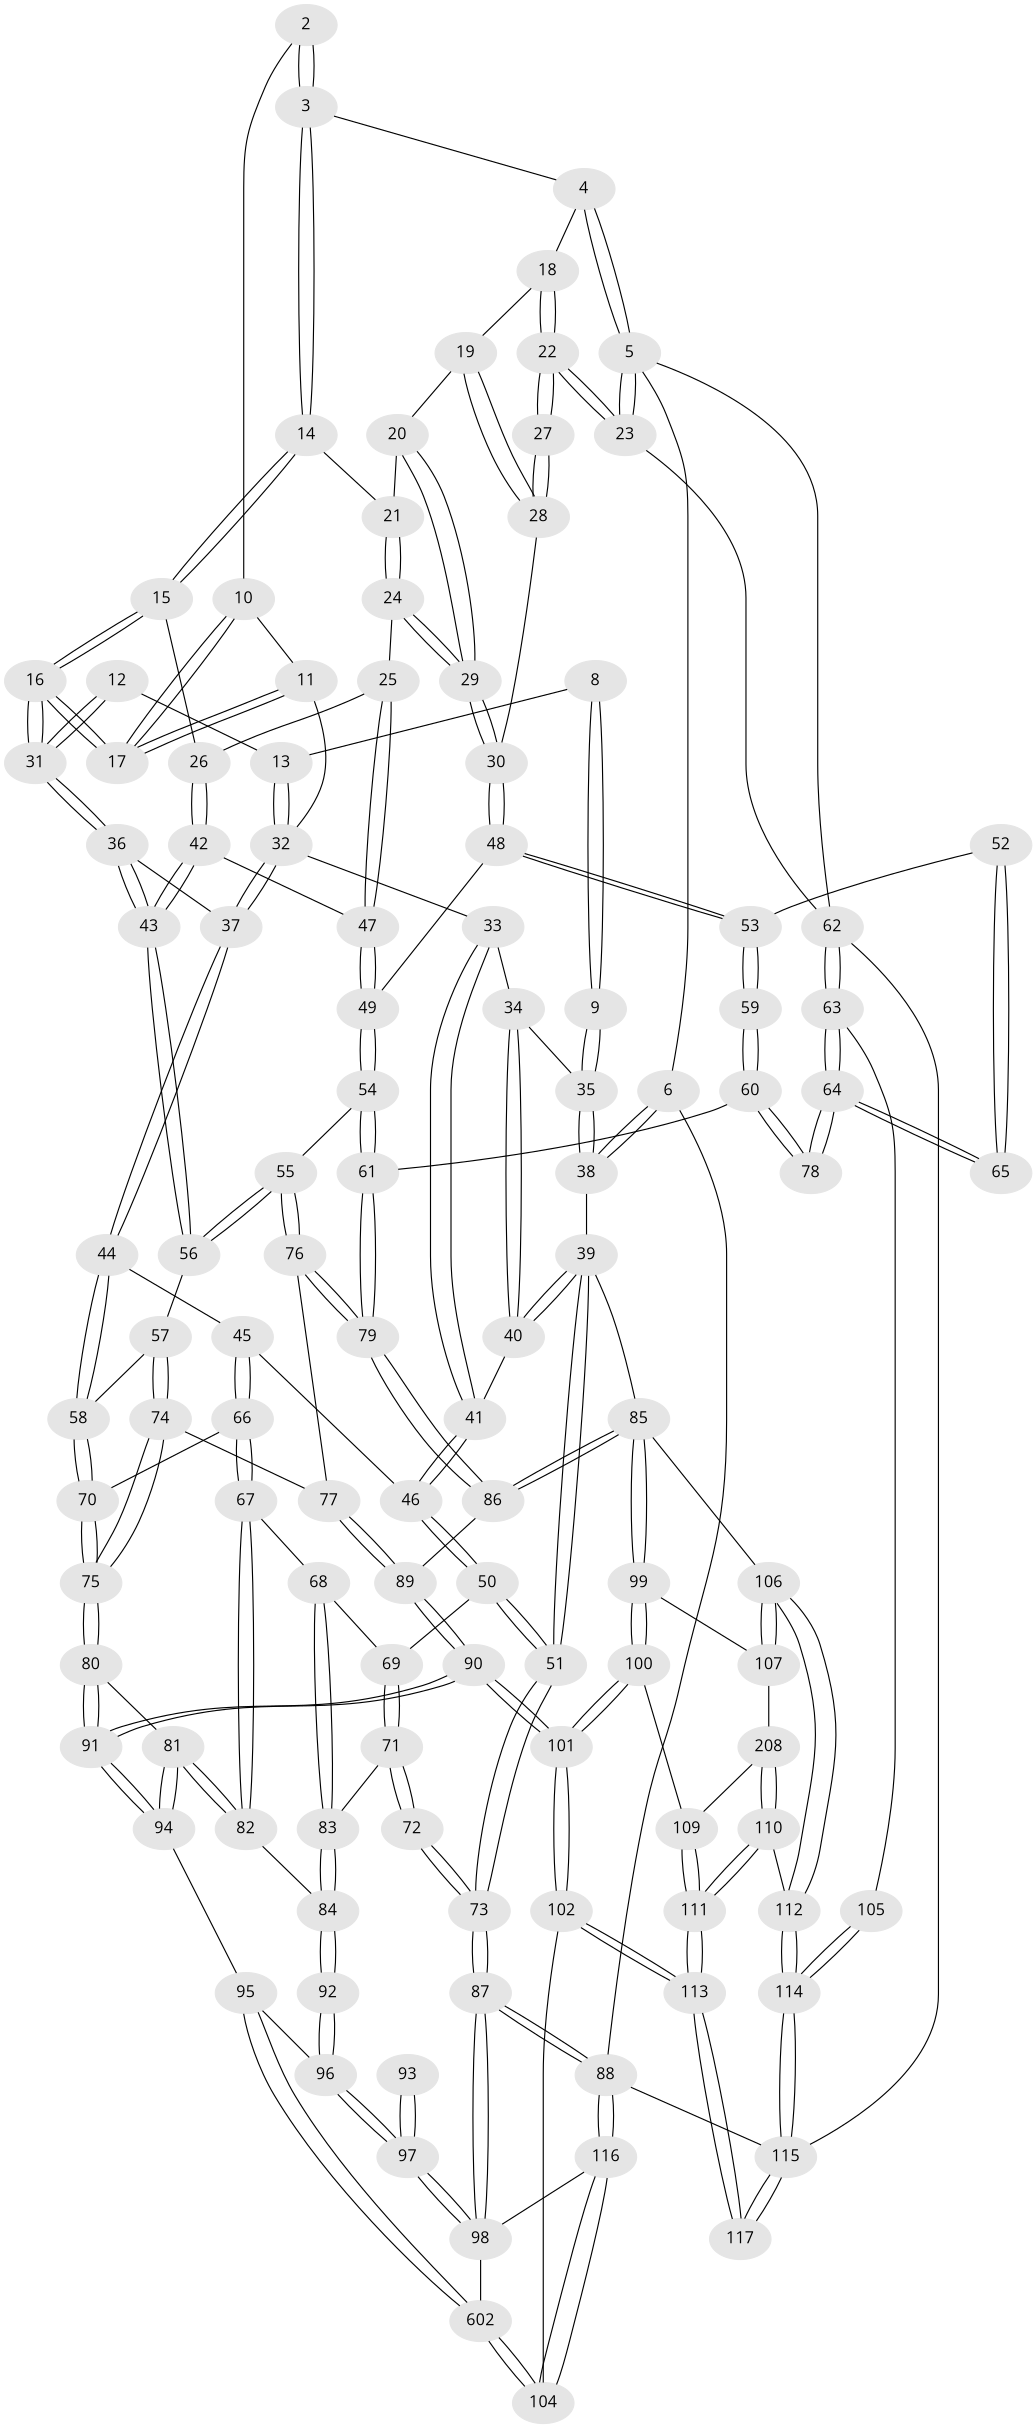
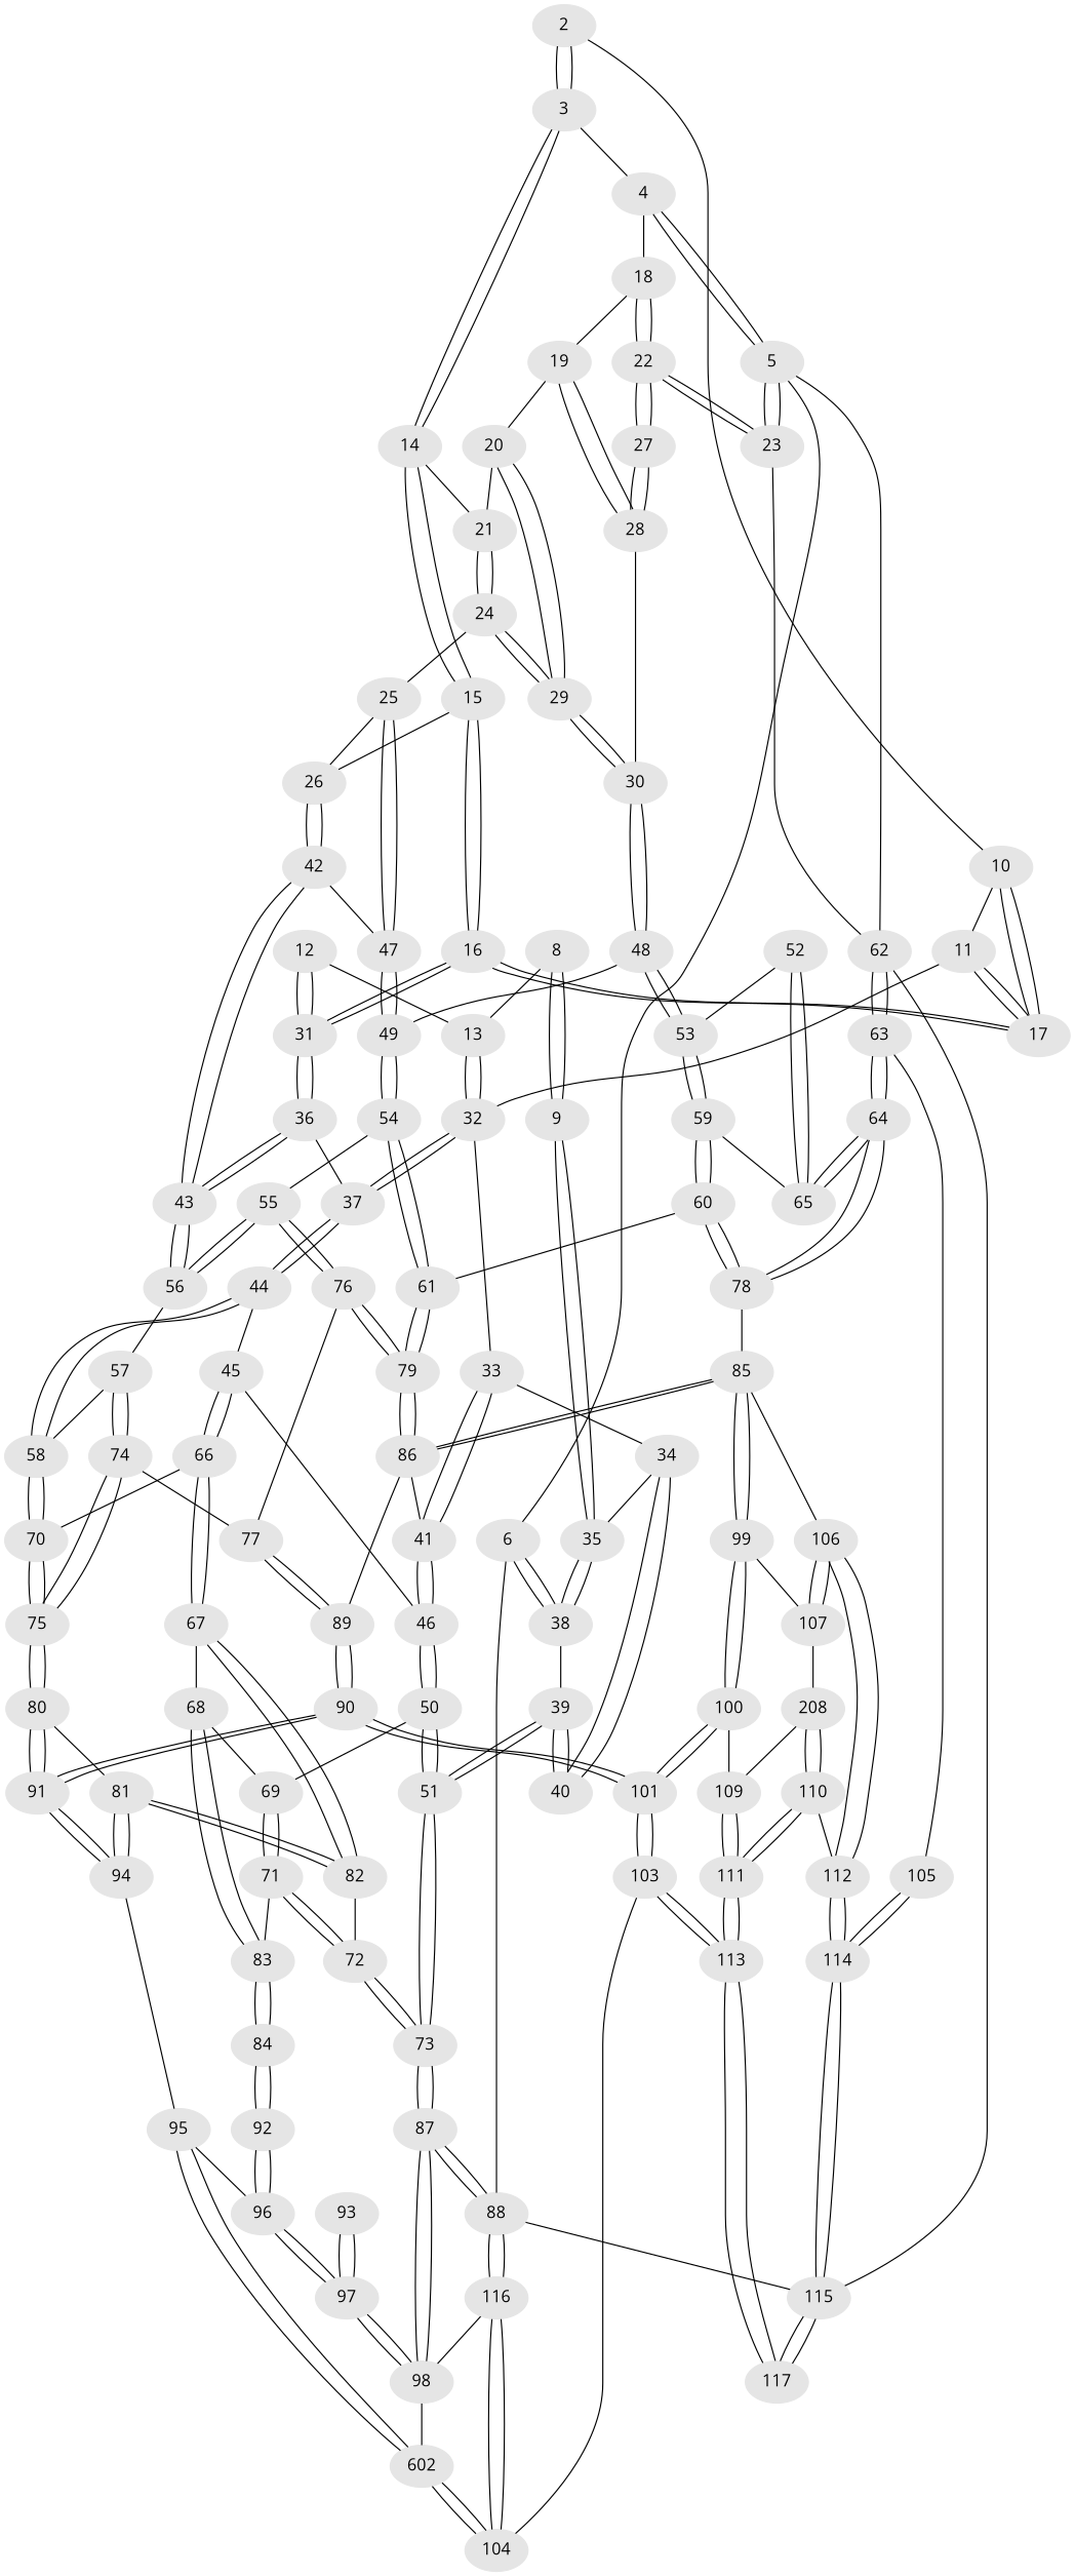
  graph {
    fontname="Open Sans"
    node [color=gray90 fontname="Open Sans" style=filled]
    edge [fontname="Open Sans"]
    2
    3
    10
    8
    9
    13
    4
    14
    11
    17
    5
    18
    15
    21
    6
    23
    62
    19
    22
    38
    88
    63
    115
    39
    116
    35
    32
    12
    31
    36
    33
    37
    16
    26
    24
    42
    20
    28
    27
    29
    30
    25
    47
    49
    43
    52
    53
    65
    48
    34
    41
    44
    40
    46
    56
    45
    58
    51
    73
    50
    57
    66
    70
    67
    69
    54
    59
    55
    61
    71
    87
    60
    76
    79
    77
    74
    75
    78
    85
    86
    64
    105
    117
    114
    68
    82
    83
    84
    72
    80
    93
    97
    98
    89
    81
    91
    90
    99
    106
    94
    95
    92
    96
    100
    107
    n106 [label=602]
    101
-   103 [label=102]
+   103
    104
    109
    n111 [label=208]
    111
    113
    112
    110
    2 -- 3
    2 -- 3
    2 -- 10
    3 -- 4
    3 -- 14
    3 -- 14
    10 -- 11
    10 -- 17
    10 -- 17
    8 -- 9
    8 -- 9
    8 -- 13
    9 -- 35
    9 -- 35
    13 -- 32
    13 -- 32
    4 -- 5
    4 -- 5
    4 -- 18
    14 -- 15
    14 -- 15
    14 -- 21
    11 -- 17
    11 -- 17
    11 -- 32
    5 -- 6
    5 -- 23
    5 -- 23
    5 -- 62
    18 -- 19
    18 -- 22
    18 -- 22
    15 -- 16
    15 -- 16
    15 -- 26
    21 -- 24
    21 -- 24
    6 -- 38
    6 -- 38
    6 -- 88
    23 -- 62
    62 -- 63
    62 -- 63
    62 -- 115
    19 -- 20
    19 -- 28
    19 -- 28
    22 -- 23
    22 -- 23
    22 -- 27
    22 -- 27
    38 -- 39
    88 -- 115
    88 -- 116
    88 -- 116
    63 -- 64
    63 -- 64
    63 -- 105
    115 -- 117
    115 -- 117
    39 -- 40
    39 -- 40
    39 -- 51
    39 -- 51
    116 -- 98
    35 -- 38
    35 -- 38
    32 -- 33
    32 -- 37
    32 -- 37
    12 -- 13
    12 -- 31
    12 -- 31
    31 -- 36
    31 -- 36
    36 -- 37
    36 -- 43
    36 -- 43
    33 -- 34
    33 -- 41
    33 -- 41
    37 -- 44
    37 -- 44
    16 -- 17
    16 -- 17
    16 -- 31
    16 -- 31
    26 -- 42
    26 -- 42
    24 -- 29
    24 -- 29
    24 -- 25
    42 -- 47
    42 -- 43
    42 -- 43
    20 -- 21
    20 -- 29
    20 -- 29
    28 -- 30
    27 -- 28
    27 -- 28
    29 -- 30
    29 -- 30
    30 -- 48
    30 -- 48
    25 -- 26
    25 -- 47
    25 -- 47
    47 -- 49
    47 -- 49
    49 -- 54
    49 -- 54
    43 -- 56
    43 -- 56
    52 -- 53
    52 -- 65
    52 -- 65
    53 -- 59
    53 -- 59
    48 -- 49
    48 -- 53
    48 -- 53
    34 -- 35
    34 -- 40
    34 -- 40
    41 -- 46
    41 -- 46
    44 -- 45
    44 -- 58
    44 -- 58
-   40 -- 41
+   86 -- 41
    46 -- 50
    46 -- 50
    56 -- 57
    45 -- 46
    45 -- 66
    45 -- 66
    58 -- 70
    58 -- 70
    51 -- 73
    51 -- 73
    73 -- 87
    73 -- 87
    50 -- 51
    50 -- 51
    50 -- 69
    57 -- 58
    57 -- 74
    57 -- 74
    66 -- 70
    66 -- 67
    66 -- 67
    70 -- 75
    70 -- 75
    67 -- 68
    67 -- 82
    67 -- 82
    69 -- 71
    69 -- 71
    54 -- 55
    54 -- 61
    54 -- 61
+   59 -- 65
    59 -- 60
    59 -- 60
    55 -- 56
    55 -- 56
    55 -- 76
    55 -- 76
    61 -- 79
    61 -- 79
    71 -- 83
    71 -- 72
    71 -- 72
    87 -- 88
    87 -- 88
    87 -- 98
    87 -- 98
    60 -- 61
    60 -- 78
    60 -- 78
    76 -- 79
    76 -- 79
    76 -- 77
    79 -- 86
    79 -- 86
    77 -- 89
    77 -- 89
    74 -- 77
    74 -- 75
    74 -- 75
    75 -- 80
    75 -- 80
-   39 -- 85
+   78 -- 85
    85 -- 86
    85 -- 86
    85 -- 99
    85 -- 99
    85 -- 106
    86 -- 89
    64 -- 65
    64 -- 65
    64 -- 78
    64 -- 78
    105 -- 114
    105 -- 114
    114 -- 115
    114 -- 115
    68 -- 69
    68 -- 83
    68 -- 83
-   82 -- 84
+   82 -- 72
    83 -- 84
    83 -- 84
    84 -- 92
    84 -- 92
    72 -- 73
    72 -- 73
    80 -- 81
    80 -- 91
    80 -- 91
    93 -- 97
    93 -- 97
    97 -- 98
    97 -- 98
    98 -- n106
    89 -- 90
    89 -- 90
    81 -- 82
    81 -- 82
    81 -- 94
    81 -- 94
    91 -- 94
    91 -- 94
    90 -- 91
    90 -- 91
    90 -- 101
    90 -- 101
    99 -- 100
    99 -- 100
    99 -- 107
    106 -- 107
    106 -- 107
    106 -- 112
    106 -- 112
    94 -- 95
    95 -- 96
    95 -- n106
    95 -- n106
    92 -- 96
    92 -- 96
    96 -- 97
    96 -- 97
    100 -- 101
    100 -- 101
    100 -- 109
    107 -- n111
    n106 -- 104
    n106 -- 104
    101 -- 103
    101 -- 103
    103 -- 104
    103 -- 113
    103 -- 113
    104 -- 116
    104 -- 116
    109 -- 111
    109 -- 111
    n111 -- 109
    n111 -- 110
    n111 -- 110
    111 -- 113
    111 -- 113
    113 -- 117
    113 -- 117
    112 -- 114
    112 -- 114
    110 -- 111
    110 -- 111
    110 -- 112
  }
